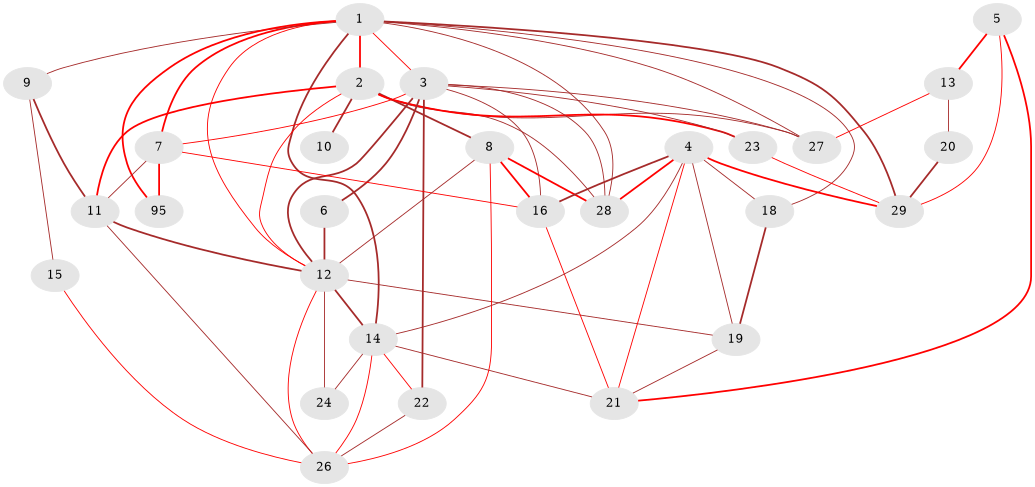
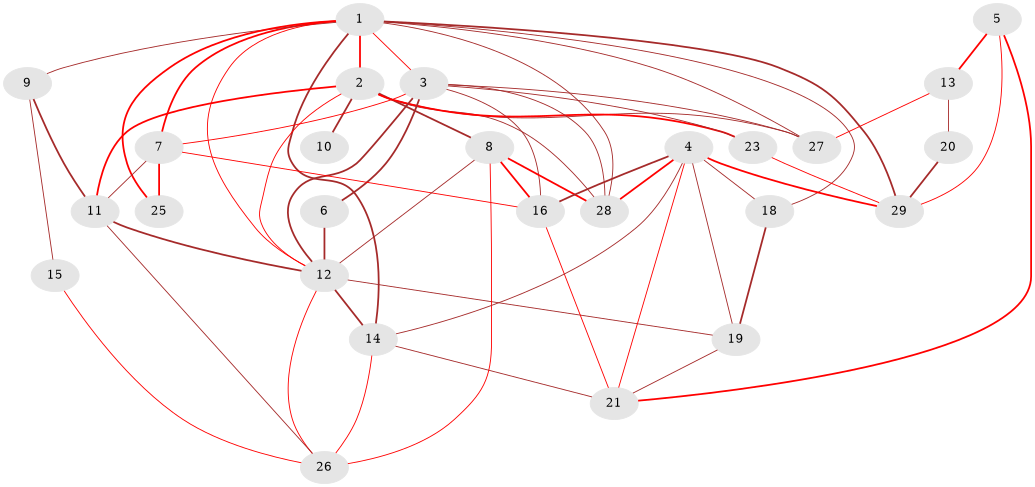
  graph {
    node [color=gray90 style=filled]
    edge [color=brown style=solid weight=1.0]
    1
    2
    3
    7
    9
    12
    14
    18
-   25 [label=95]
+   25
    27
    28
    29
    8
    10
    11
    23
    16
    6
-   22
    15
    19
    26
-   24
    21
    4
    5
    13
    20
    1 -- 2 [color=red style=bold]
    1 -- 3 [color=red weight=3.0]
    1 -- 7 [color=red style=bold]
    1 -- 9 [weight=2.0]
    1 -- 12 [color=red weight=2.0]
    1 -- 14 [style=bold weight=3.0]
    1 -- 18
    1 -- 25 [color=red style=bold]
    1 -- 27
    1 -- 28 [weight=2.0]
    1 -- 29 [style=bold weight=2.0]
    2 -- 12 [color=red]
    2 -- 27
    2 -- 28
    2 -- 8 [style=bold]
    2 -- 10 [style=bold weight=2.0]
    2 -- 11 [color=red style=bold]
    2 -- 23 [color=red style=bold weight=2.0]
    3 -- 7 [color=red]
    3 -- 12 [style=bold]
    3 -- 27
    3 -- 28
    3 -- 23
    3 -- 16
    3 -- 6 [style=bold]
-   3 -- 22 [style=bold]
    7 -- 25 [color=red style=bold]
    7 -- 11
    7 -- 16 [color=red]
    9 -- 11 [style=bold]
    9 -- 15
    12 -- 14 [style=bold weight=2.0]
    12 -- 19
    12 -- 26 [color=red]
-   12 -- 24
-   14 -- 22 [color=red weight=2.0]
    14 -- 26 [color=red]
-   14 -- 24
    14 -- 21
    18 -- 19 [style=bold]
    8 -- 12 [weight=2.0]
    8 -- 28 [color=red style=bold]
    8 -- 16 [color=red style=bold]
    8 -- 26 [color=red]
    11 -- 12 [style=bold]
    11 -- 26
    23 -- 29 [color=red]
    16 -- 21 [color=red weight=2.0]
    6 -- 12 [style=bold weight=2.0]
-   22 -- 26
    15 -- 26 [color=red]
    19 -- 21
    4 -- 14
    4 -- 18
    4 -- 28 [color=red style=bold]
    4 -- 29 [color=red style=bold]
    4 -- 16 [style=bold]
    4 -- 19
    4 -- 21 [color=red]
    5 -- 29 [color=red]
    5 -- 21 [color=red style=bold]
    5 -- 13 [color=red style=bold]
    13 -- 27 [color=red]
    13 -- 20
    20 -- 29 [style=bold]
  }
